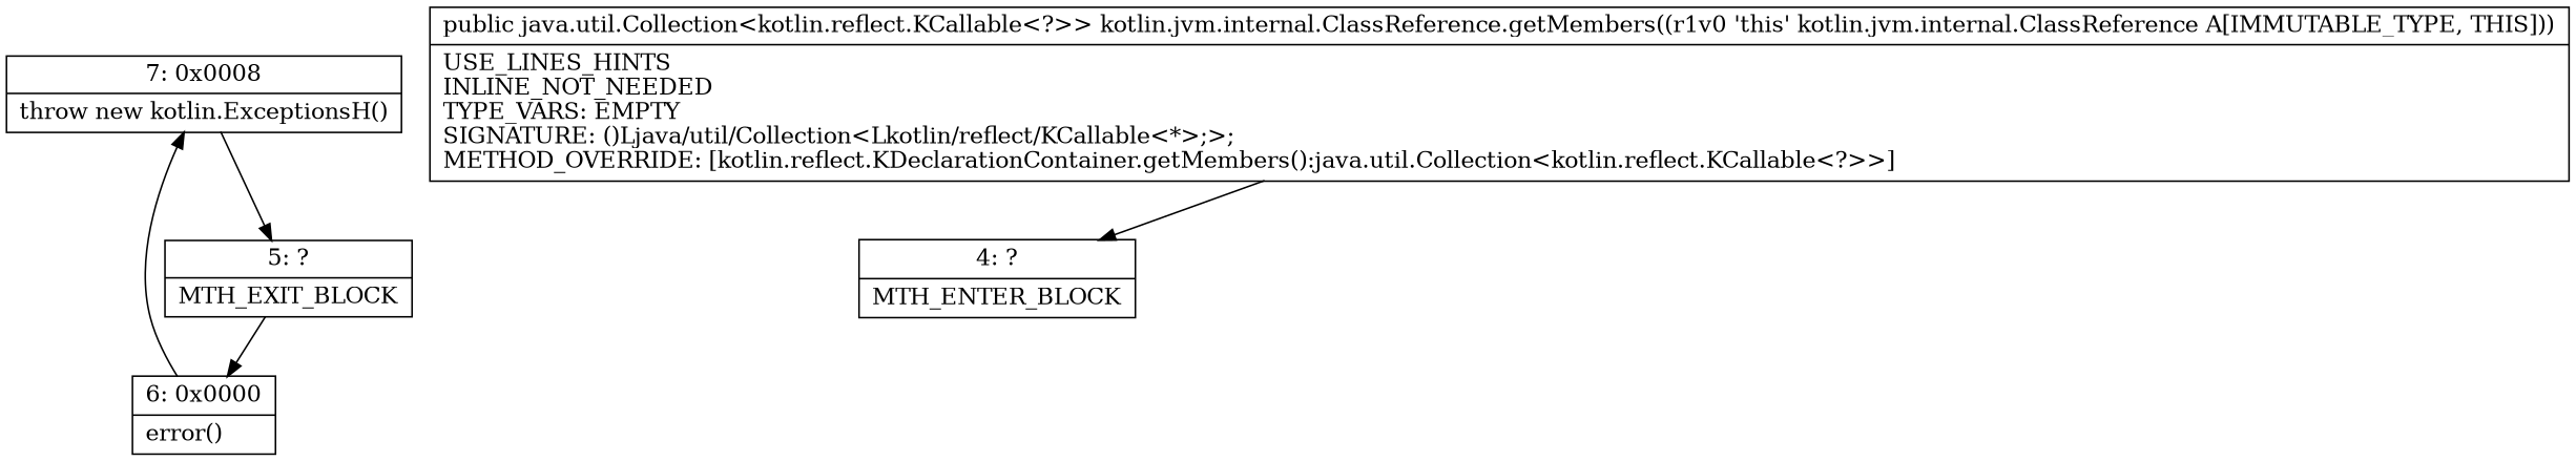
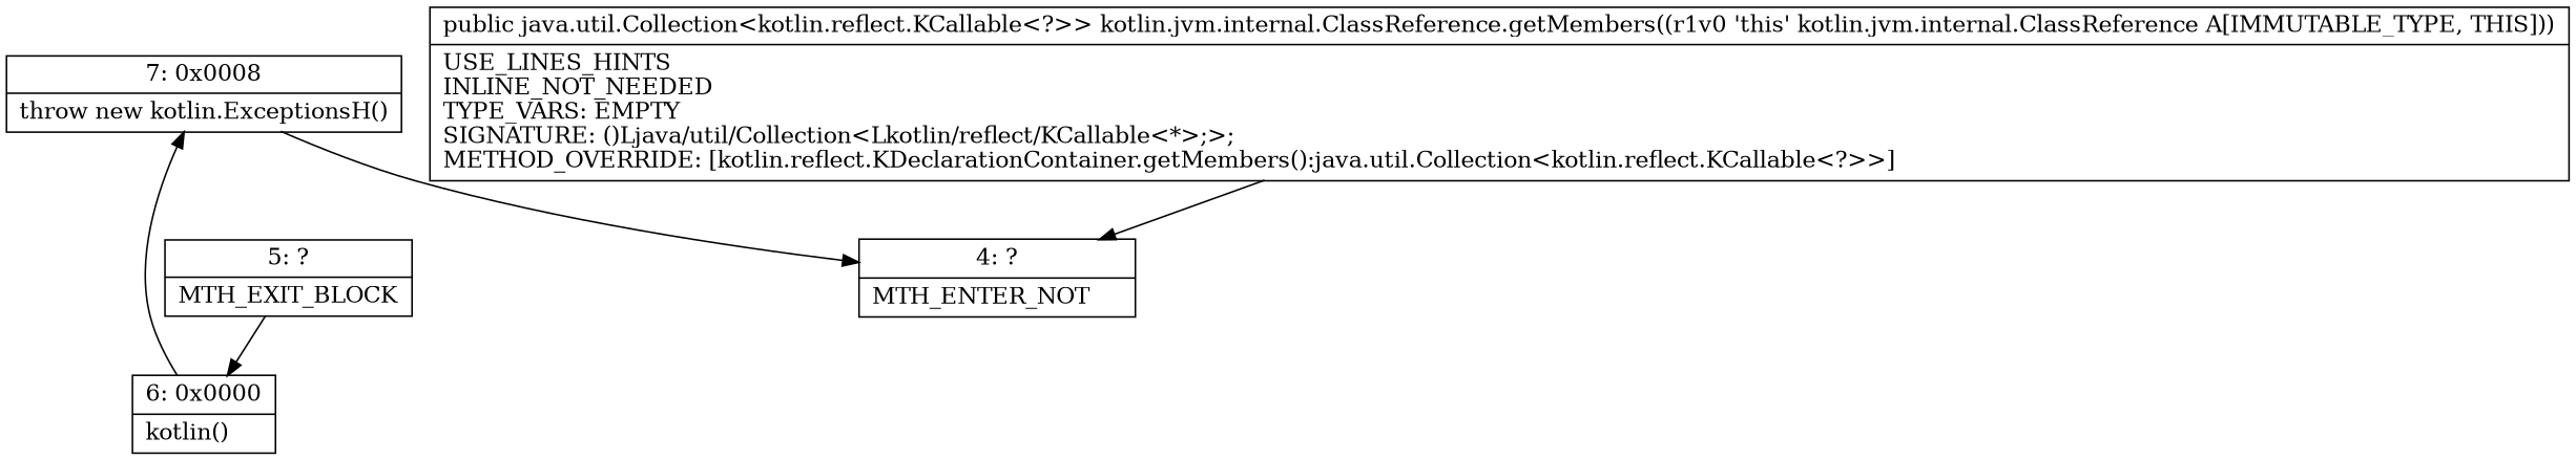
  digraph {
    node [shape=record]
-   n1 [label="{4\:\ ?|MTH_ENTER_BLOCK\l}"]
-   n2 [label="{6\:\ 0x0000|error()\l}"]
+   n1 [label="{4\:\ ?|MTH_ENTER_NOT\l}"]
+   n2 [label="{6\:\ 0x0000|kotlin()\l}"]
    n3 [label="{7\:\ 0x0008|throw new kotlin.ExceptionsH()\l}"]
    n4 [label="{5\:\ ?|MTH_EXIT_BLOCK\l}"]
    n5 [label="{public java.util.Collection\<kotlin.reflect.KCallable\<?\>\> kotlin.jvm.internal.ClassReference.getMembers((r1v0 'this' kotlin.jvm.internal.ClassReference A[IMMUTABLE_TYPE, THIS]))  | USE_LINES_HINTS\lINLINE_NOT_NEEDED\lTYPE_VARS: EMPTY\lSIGNATURE: ()Ljava\/util\/Collection\<Lkotlin\/reflect\/KCallable\<*\>;\>;\lMETHOD_OVERRIDE: [kotlin.reflect.KDeclarationContainer.getMembers():java.util.Collection\<kotlin.reflect.KCallable\<?\>\>]\l}"]
    n2 -> n3
-   n3 -> n4
+   n3 -> n1
    n4 -> n2
    n5 -> n1
  }
